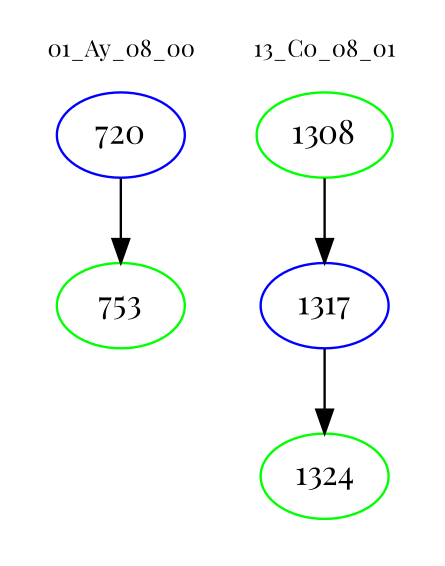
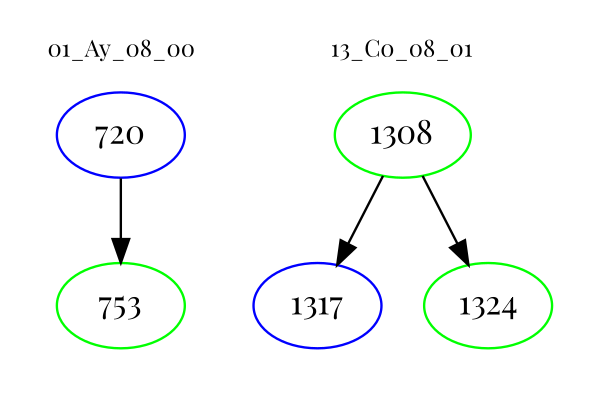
  digraph {
    fontname="Playfair Display"
    node [color=green fontname="Playfair Display"]
    edge [color=black fontname="Playfair Display"]
    n1 [color=blue label=720]
    n2 [label=753]
    n3 [label=1308]
    n4 [color=blue label=1317]
    n5 [label=1324]
    subgraph cluster_1 {
      color=white
      fontsize=10
      label="01_Ay_08_00"
      n1
      n2
    }
    subgraph cluster_2 {
      color=white
      fontsize=10
      label="13_C0_08_01"
      n3
      n4
      n5
    }
    n1 -> n2
    n3 -> n4
-   n4 -> n5
+   n3 -> n5
  }
